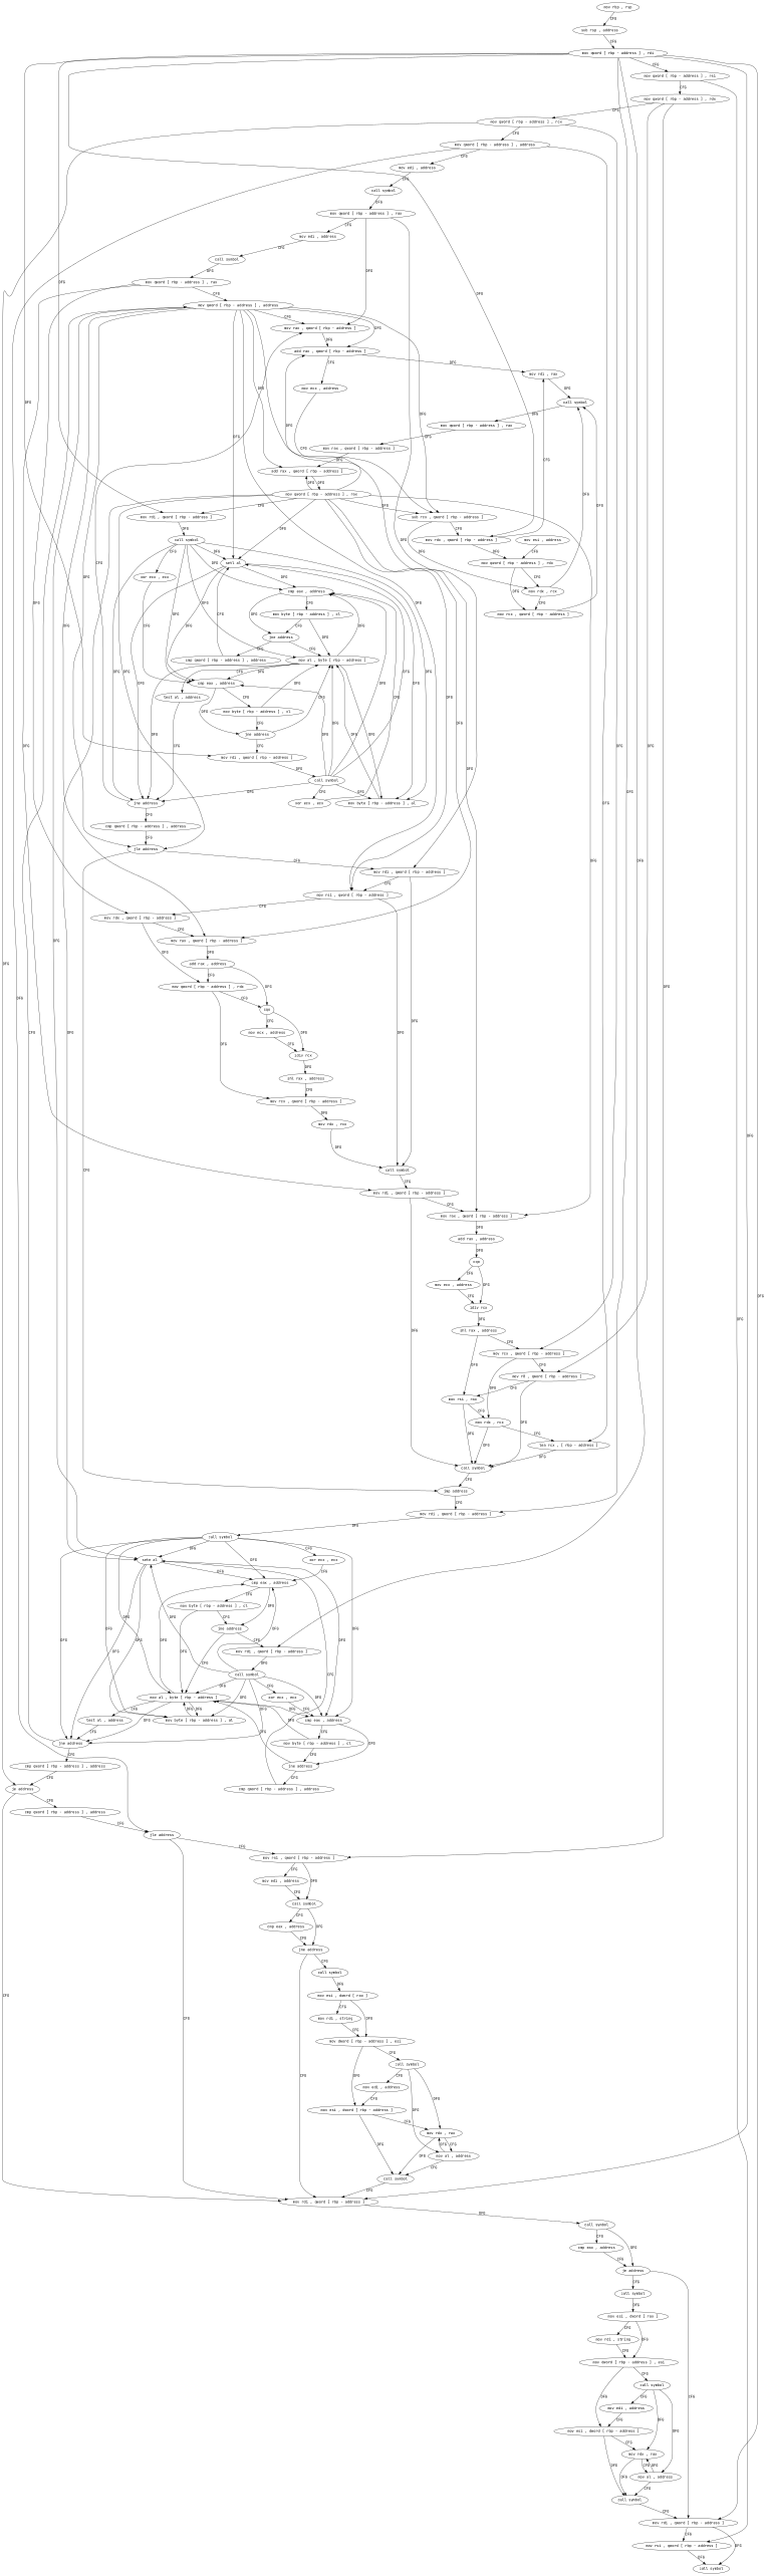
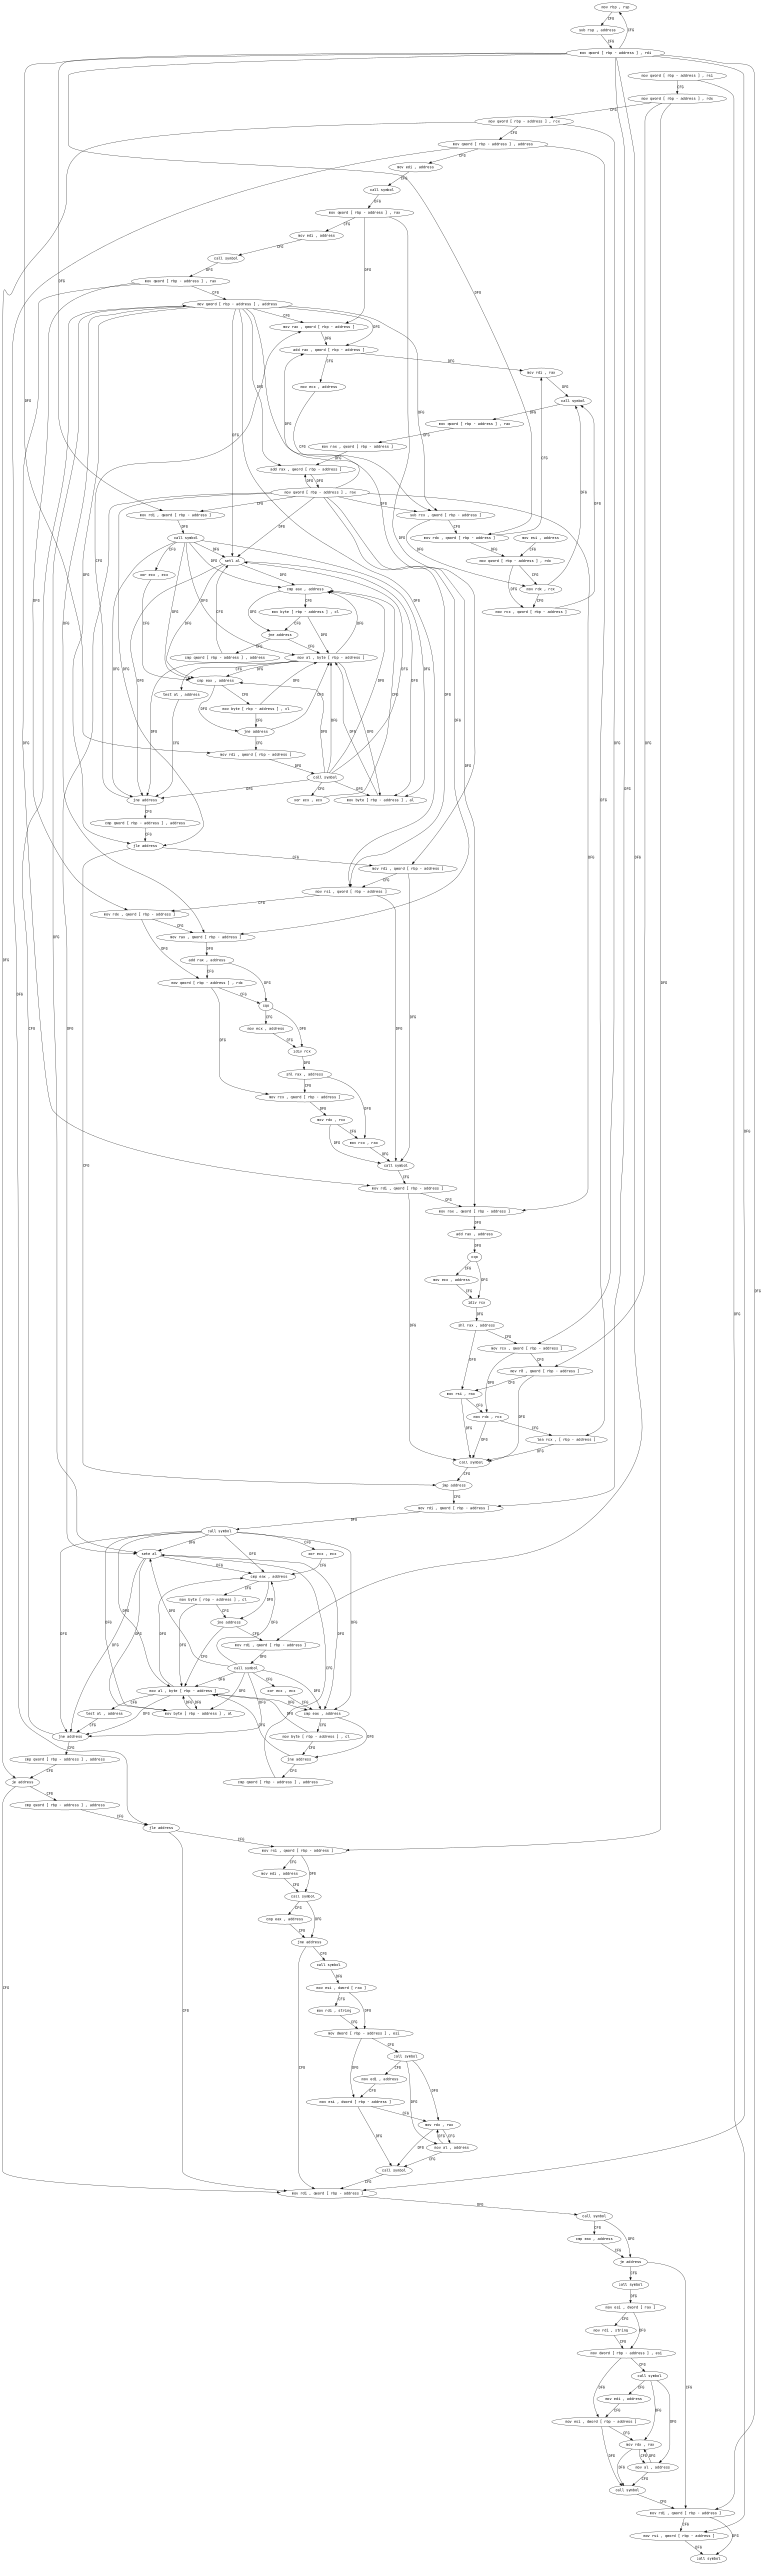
  digraph {
    fontname="JetBrains Mono"
    node [fontname="JetBrains Mono"]
    edge [fontname="JetBrains Mono"]
    n1 [label="mov rbp , rsp"]
    n2 [label="sub rsp , address"]
    n3 [label="mov qword [ rbp - address ] , rdi"]
    n4 [label="mov qword [ rbp - address ] , rsi"]
    n5 [label="mov rdi , qword [ rbp - address ]"]
    n6 [label="mov rdx , qword [ rbp - address ]"]
    n7 [label="mov rdi , qword [ rbp - address ]"]
    n8 [label="mov rdi , qword [ rbp - address ]"]
    n9 [label="mov rdi , qword [ rbp - address ]"]
    n10 [label="mov rdi , qword [ rbp - address ]"]
    n11 [label="mov rdi , qword [ rbp - address ]"]
    n12 [label="mov qword [ rbp - address ] , rdx"]
    n13 [label="mov rsi , qword [ rbp - address ]"]
    n14 [label="call symbol"]
    n15 [label="mov rdi , rax"]
    n16 [label="mov qword [ rbp - address ] , rdx"]
    n17 [label="call symbol"]
    n18 [label="call symbol"]
    n19 [label="call symbol"]
    n20 [label="call symbol"]
    n21 [label="call symbol"]
    n22 [label="mov qword [ rbp - address ] , rcx"]
    n23 [label="mov r8 , qword [ rbp - address ]"]
    n24 [label="mov rsi , qword [ rbp - address ]"]
    n25 [label="mov qword [ rbp - address ] , address"]
    n26 [label="mov rcx , qword [ rbp - address ]"]
    n27 [label="je address"]
    n28 [label="call symbol"]
    n29 [label="mov rsi , rax"]
    n30 [label="mov edi , address"]
    n31 [label="call symbol"]
    n32 [label="mov edi , address"]
    n33 [label="lea rcx , [ rbp - address ]"]
    n34 [label="jle address"]
    n35 [label="mov rdx , rcx"]
    n36 [label="cmp qword [ rbp - address ] , address"]
    n37 [label="call symbol"]
    n38 [label="mov qword [ rbp - address ] , rax"]
    n39 [label="mov edi , address"]
    n40 [label="mov rax , qword [ rbp - address ]"]
    n41 [label="mov rdi , qword [ rbp - address ]"]
    n42 [label="call symbol"]
    n43 [label="add rax , qword [ rbp - address ]"]
    n44 [label="mov rsi , qword [ rbp - address ]"]
    n45 [label="call symbol"]
    n46 [label="mov qword [ rbp - address ] , rax"]
    n47 [label="mov qword [ rbp - address ] , address"]
    n48 [label="mov rdx , qword [ rbp - address ]"]
    n49 [label="mov rdi , qword [ rbp - address ]"]
    n50 [label="sub rcx , qword [ rbp - address ]"]
    n51 [label="add rax , qword [ rbp - address ]"]
    n52 [label="jle address"]
    n53 [label="setl al"]
    n54 [label="mov rax , qword [ rbp - address ]"]
    n55 [label="mov rax , qword [ rbp - address ]"]
    n56 [label="sete al"]
    n57 [label="mov qword [ rbp - address ] , rdx"]
    n58 [label="mov ecx , address"]
    n59 [label="mov rdx , rcx"]
    n60 [label="mov qword [ rbp - address ] , rax"]
    n61 [label="jmp address"]
    n62 [label="jne address"]
    n63 [label="cmp eax , address"]
    n64 [label="cmp eax , address"]
    n65 [label="mov byte [ rbp - address ] , al"]
    n66 [label="add rax , address"]
    n67 [label="add rax , address"]
    n68 [label="cmp eax , address"]
    n69 [label="jne address"]
    n70 [label="cmp eax , address"]
    n71 [label="mov byte [ rbp - address ] , al"]
    n72 [label="mov al , byte [ rbp - address ]"]
    n73 [label="test al , address"]
    n74 [label="cmp qword [ rbp - address ] , address"]
    n75 [label="mov byte [ rbp - address ] , cl"]
    n76 [label="jne address"]
    n77 [label="mov byte [ rbp - address ] , cl"]
    n78 [label="jne address"]
    n79 [label="xor ecx , ecx"]
    n80 [label="cmp qword [ rbp - address ] , address"]
    n81 [label="call symbol"]
    n82 [label="mov rcx , qword [ rbp - address ]"]
    n83 [label="mov esi , address"]
    n84 [label="mov qword [ rbp - address ] , rax"]
    n85 [label="mov rax , qword [ rbp - address ]"]
    n86 [label="xor ecx , ecx"]
    n87 [label="xor ecx , ecx"]
    n88 [label="mov al , byte [ rbp - address ]"]
    n89 [label=cqo]
    n90 [label="mov rcx , qword [ rbp - address ]"]
    n91 [label="mov ecx , address"]
    n92 [label="idiv rcx"]
    n93 [label="mov rdx , rcx"]
    n94 [label="shl rax , address"]
+   n95 [label="mov rcx , rax"]
    n96 [label=cqo]
    n97 [label="mov ecx , address"]
    n98 [label="idiv rcx"]
    n99 [label="shl rax , address"]
    n100 [label="mov byte [ rbp - address ] , cl"]
    n101 [label="jne address"]
    n102 [label="test al , address"]
    n103 [label="cmp qword [ rbp - address ] , address"]
    n104 [label="mov byte [ rbp - address ] , cl"]
    n105 [label="jne address"]
    n106 [label="xor ecx , ecx"]
    n107 [label="cmp qword [ rbp - address ] , address"]
    n108 [label="cmp eax , address"]
    n109 [label="je address"]
    n110 [label="call symbol"]
    n111 [label="mov esi , dword [ rax ]"]
    n112 [label="mov rdi , string"]
    n113 [label="mov dword [ rbp - address ] , esi"]
    n114 [label="cmp eax , address"]
    n115 [label="jne address"]
    n116 [label="call symbol"]
    n117 [label="mov esi , dword [ rbp - address ]"]
    n118 [label="mov edi , address"]
    n119 [label="mov rdx , rax"]
    n120 [label="mov al , address"]
    n121 [label="call symbol"]
    n122 [label="call symbol"]
    n123 [label="mov esi , dword [ rax ]"]
    n124 [label="mov rdi , string"]
    n125 [label="mov dword [ rbp - address ] , esi"]
    n126 [label="call symbol"]
    n127 [label="mov esi , dword [ rbp - address ]"]
    n128 [label="mov edi , address"]
    n129 [label="mov rdx , rax"]
    n130 [label="mov al , address"]
    n131 [label="call symbol"]
    n1 -> n2 [label=CFG]
    n2 -> n3 [label=CFG]
-   n3 -> n4 [label=CFG]
+   n3 -> n1 [label=CFG]
    n3 -> n5 [label=DFG]
    n3 -> n6 [label=DFG]
    n3 -> n7 [label=DFG]
    n3 -> n8 [label=DFG]
    n3 -> n9 [label=DFG]
    n3 -> n10 [label=DFG]
    n3 -> n11 [label=DFG]
    n4 -> n12 [label=CFG]
    n4 -> n13 [label=DFG]
    n5 -> n14 [label=DFG]
    n6 -> n15 [label=CFG]
    n6 -> n16 [label=DFG]
    n7 -> n17 [label=DFG]
    n8 -> n18 [label=DFG]
    n9 -> n19 [label=DFG]
    n10 -> n20 [label=DFG]
    n11 -> n13 [label=CFG]
    n11 -> n21 [label=DFG]
    n12 -> n22 [label=CFG]
    n12 -> n23 [label=DFG]
    n12 -> n24 [label=DFG]
    n13 -> n21 [label=DFG]
    n14 -> n53 [label=DFG]
    n14 -> n62 [label=DFG]
    n14 -> n63 [label=DFG]
    n14 -> n64 [label=DFG]
    n14 -> n65 [label=DFG]
    n14 -> n72 [label=DFG]
    n14 -> n79 [label=CFG]
    n15 -> n81 [label=DFG]
    n16 -> n59 [label=CFG]
    n16 -> n82 [label=DFG]
    n17 -> n53 [label=DFG]
    n17 -> n62 [label=DFG]
    n17 -> n63 [label=DFG]
    n17 -> n64 [label=DFG]
    n17 -> n65 [label=DFG]
    n17 -> n72 [label=DFG]
    n17 -> n86 [label=CFG]
    n18 -> n56 [label=DFG]
    n18 -> n68 [label=DFG]
    n18 -> n69 [label=DFG]
    n18 -> n70 [label=DFG]
    n18 -> n71 [label=DFG]
    n18 -> n87 [label=CFG]
    n18 -> n88 [label=DFG]
    n19 -> n56 [label=DFG]
    n19 -> n68 [label=DFG]
    n19 -> n69 [label=DFG]
    n19 -> n70 [label=DFG]
    n19 -> n71 [label=DFG]
    n19 -> n88 [label=DFG]
    n19 -> n106 [label=CFG]
    n20 -> n108 [label=CFG]
    n20 -> n109 [label=DFG]
    n22 -> n25 [label=CFG]
    n22 -> n26 [label=DFG]
    n22 -> n27 [label=DFG]
    n23 -> n28 [label=DFG]
    n23 -> n29 [label=CFG]
    n24 -> n30 [label=CFG]
    n24 -> n31 [label=DFG]
    n25 -> n32 [label=CFG]
    n25 -> n33 [label=DFG]
    n25 -> n34 [label=DFG]
    n26 -> n23 [label=CFG]
    n26 -> n35 [label=DFG]
    n27 -> n10 [label=CFG]
    n27 -> n36 [label=CFG]
    n28 -> n61 [label=CFG]
    n29 -> n28 [label=DFG]
    n29 -> n35 [label=CFG]
    n30 -> n31 [label=CFG]
    n31 -> n114 [label=CFG]
    n31 -> n115 [label=DFG]
    n32 -> n37 [label=CFG]
    n33 -> n28 [label=DFG]
    n34 -> n10 [label=CFG]
    n34 -> n24 [label=CFG]
    n35 -> n28 [label=DFG]
    n35 -> n33 [label=CFG]
    n36 -> n34 [label=CFG]
    n37 -> n38 [label=DFG]
    n38 -> n39 [label=CFG]
    n38 -> n40 [label=DFG]
    n38 -> n41 [label=DFG]
    n39 -> n42 [label=CFG]
    n40 -> n43 [label=DFG]
    n41 -> n44 [label=CFG]
    n41 -> n45 [label=DFG]
    n42 -> n46 [label=DFG]
    n43 -> n15 [label=DFG]
    n43 -> n58 [label=CFG]
    n44 -> n45 [label=DFG]
    n44 -> n48 [label=CFG]
    n45 -> n49 [label=CFG]
    n46 -> n47 [label=CFG]
    n46 -> n48 [label=DFG]
    n46 -> n49 [label=DFG]
    n47 -> n40 [label=CFG]
    n47 -> n43 [label=DFG]
    n47 -> n44 [label=DFG]
    n47 -> n50 [label=DFG]
    n47 -> n51 [label=DFG]
    n47 -> n52 [label=DFG]
    n47 -> n53 [label=DFG]
    n47 -> n54 [label=DFG]
    n47 -> n55 [label=DFG]
    n47 -> n56 [label=DFG]
    n48 -> n54 [label=CFG]
    n48 -> n57 [label=DFG]
    n49 -> n28 [label=DFG]
    n49 -> n55 [label=CFG]
    n50 -> n6 [label=CFG]
    n50 -> n59 [label=DFG]
    n51 -> n60 [label=DFG]
    n52 -> n41 [label=CFG]
    n52 -> n61 [label=CFG]
    n53 -> n62 [label=DFG]
    n53 -> n63 [label=DFG]
    n53 -> n64 [label=DFG]
    n53 -> n65 [label=DFG]
    n54 -> n66 [label=DFG]
    n55 -> n67 [label=DFG]
    n56 -> n68 [label=DFG]
    n56 -> n69 [label=DFG]
    n56 -> n70 [label=DFG]
    n56 -> n71 [label=DFG]
    n57 -> n89 [label=CFG]
    n57 -> n90 [label=DFG]
    n58 -> n50 [label=CFG]
    n59 -> n81 [label=DFG]
    n59 -> n82 [label=CFG]
    n60 -> n7 [label=CFG]
    n60 -> n43 [label=DFG]
    n60 -> n44 [label=DFG]
    n60 -> n50 [label=DFG]
    n60 -> n51 [label=DFG]
    n60 -> n52 [label=DFG]
    n60 -> n53 [label=DFG]
    n60 -> n54 [label=DFG]
    n60 -> n55 [label=DFG]
    n60 -> n56 [label=DFG]
    n61 -> n8 [label=CFG]
    n62 -> n40 [label=CFG]
    n62 -> n74 [label=CFG]
    n63 -> n75 [label=CFG]
    n63 -> n76 [label=DFG]
    n64 -> n77 [label=CFG]
    n64 -> n78 [label=DFG]
    n65 -> n72 [label=DFG]
    n66 -> n57 [label=CFG]
    n66 -> n89 [label=DFG]
    n67 -> n96 [label=DFG]
    n68 -> n100 [label=CFG]
    n68 -> n101 [label=DFG]
    n69 -> n47 [label=CFG]
    n69 -> n103 [label=CFG]
    n70 -> n104 [label=CFG]
    n70 -> n105 [label=DFG]
    n71 -> n88 [label=DFG]
    n72 -> n62 [label=DFG]
    n72 -> n63 [label=DFG]
    n72 -> n64 [label=DFG]
    n72 -> n65 [label=DFG]
    n72 -> n73 [label=CFG]
    n73 -> n62 [label=CFG]
    n74 -> n52 [label=CFG]
    n75 -> n72 [label=DFG]
    n75 -> n76 [label=CFG]
    n76 -> n72 [label=CFG]
    n76 -> n80 [label=CFG]
    n77 -> n72 [label=DFG]
    n77 -> n78 [label=CFG]
    n78 -> n5 [label=CFG]
    n78 -> n72 [label=CFG]
    n79 -> n63 [label=CFG]
    n80 -> n53 [label=CFG]
    n81 -> n84 [label=DFG]
    n82 -> n81 [label=DFG]
    n83 -> n16 [label=CFG]
    n84 -> n85 [label=DFG]
    n85 -> n51 [label=DFG]
    n86 -> n64 [label=CFG]
    n87 -> n68 [label=CFG]
    n88 -> n68 [label=DFG]
    n88 -> n69 [label=DFG]
    n88 -> n70 [label=DFG]
    n88 -> n71 [label=DFG]
    n88 -> n102 [label=CFG]
    n89 -> n91 [label=CFG]
    n89 -> n92 [label=DFG]
    n90 -> n93 [label=DFG]
    n91 -> n92 [label=CFG]
    n92 -> n94 [label=DFG]
    n93 -> n45 [label=DFG]
+   n93 -> n95 [label=CFG]
    n94 -> n90 [label=CFG]
+   n94 -> n95 [label=DFG]
+   n95 -> n45 [label=DFG]
    n96 -> n97 [label=CFG]
    n96 -> n98 [label=DFG]
    n97 -> n98 [label=CFG]
    n98 -> n99 [label=DFG]
    n99 -> n26 [label=CFG]
    n99 -> n29 [label=DFG]
    n100 -> n88 [label=DFG]
    n100 -> n101 [label=CFG]
    n101 -> n9 [label=CFG]
    n101 -> n88 [label=CFG]
    n102 -> n69 [label=CFG]
    n103 -> n27 [label=CFG]
    n104 -> n88 [label=DFG]
    n104 -> n105 [label=CFG]
    n105 -> n88 [label=CFG]
    n105 -> n107 [label=CFG]
    n106 -> n70 [label=CFG]
    n107 -> n56 [label=CFG]
    n108 -> n109 [label=CFG]
    n109 -> n11 [label=CFG]
    n109 -> n110 [label=CFG]
    n110 -> n111 [label=DFG]
    n111 -> n112 [label=CFG]
    n111 -> n113 [label=DFG]
    n112 -> n113 [label=CFG]
    n113 -> n116 [label=CFG]
    n113 -> n117 [label=DFG]
    n114 -> n115 [label=CFG]
    n115 -> n10 [label=CFG]
    n115 -> n122 [label=CFG]
    n116 -> n118 [label=CFG]
    n116 -> n119 [label=DFG]
    n116 -> n120 [label=DFG]
    n117 -> n119 [label=CFG]
    n117 -> n121 [label=DFG]
    n118 -> n117 [label=CFG]
    n119 -> n120 [label=CFG]
    n119 -> n121 [label=DFG]
    n120 -> n119 [label=DFG]
    n120 -> n121 [label=CFG]
    n121 -> n11 [label=CFG]
    n122 -> n123 [label=DFG]
    n123 -> n124 [label=CFG]
    n123 -> n125 [label=DFG]
    n124 -> n125 [label=CFG]
    n125 -> n126 [label=CFG]
    n125 -> n127 [label=DFG]
    n126 -> n128 [label=CFG]
    n126 -> n129 [label=DFG]
    n126 -> n130 [label=DFG]
    n127 -> n129 [label=CFG]
    n127 -> n131 [label=DFG]
    n128 -> n127 [label=CFG]
    n129 -> n130 [label=CFG]
    n129 -> n131 [label=DFG]
    n130 -> n129 [label=DFG]
    n130 -> n131 [label=CFG]
    n131 -> n10 [label=CFG]
  }
